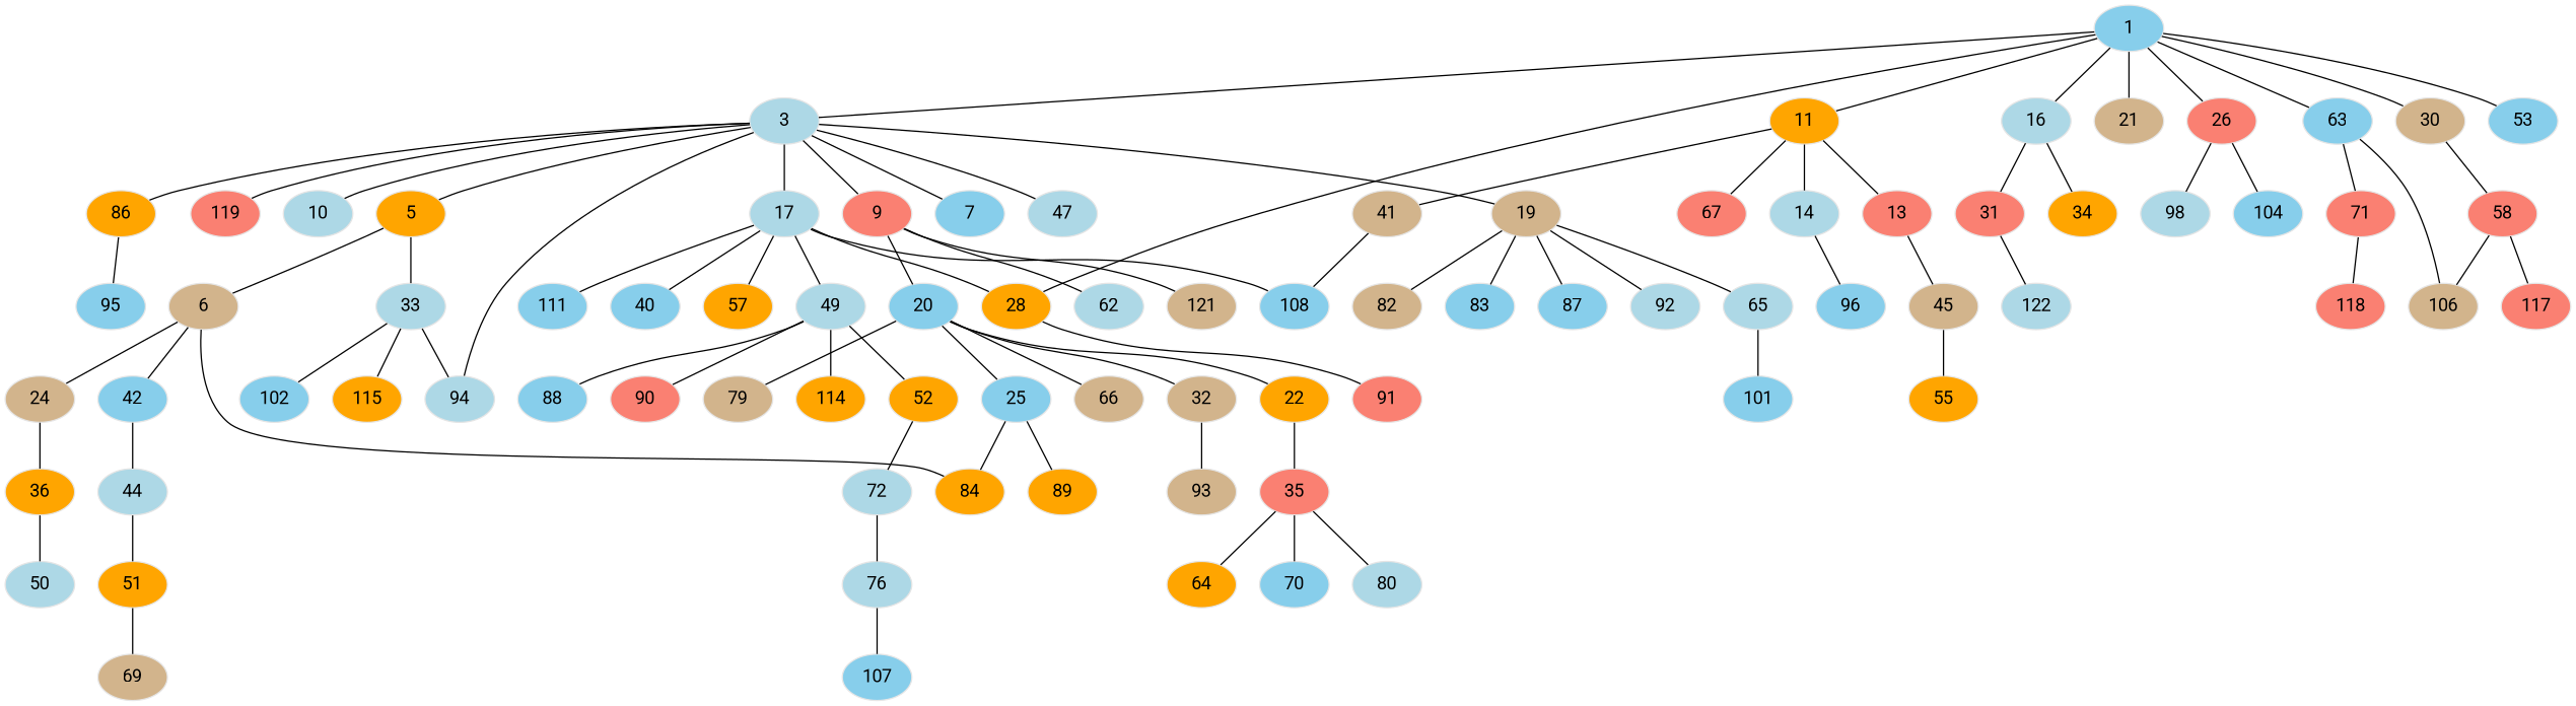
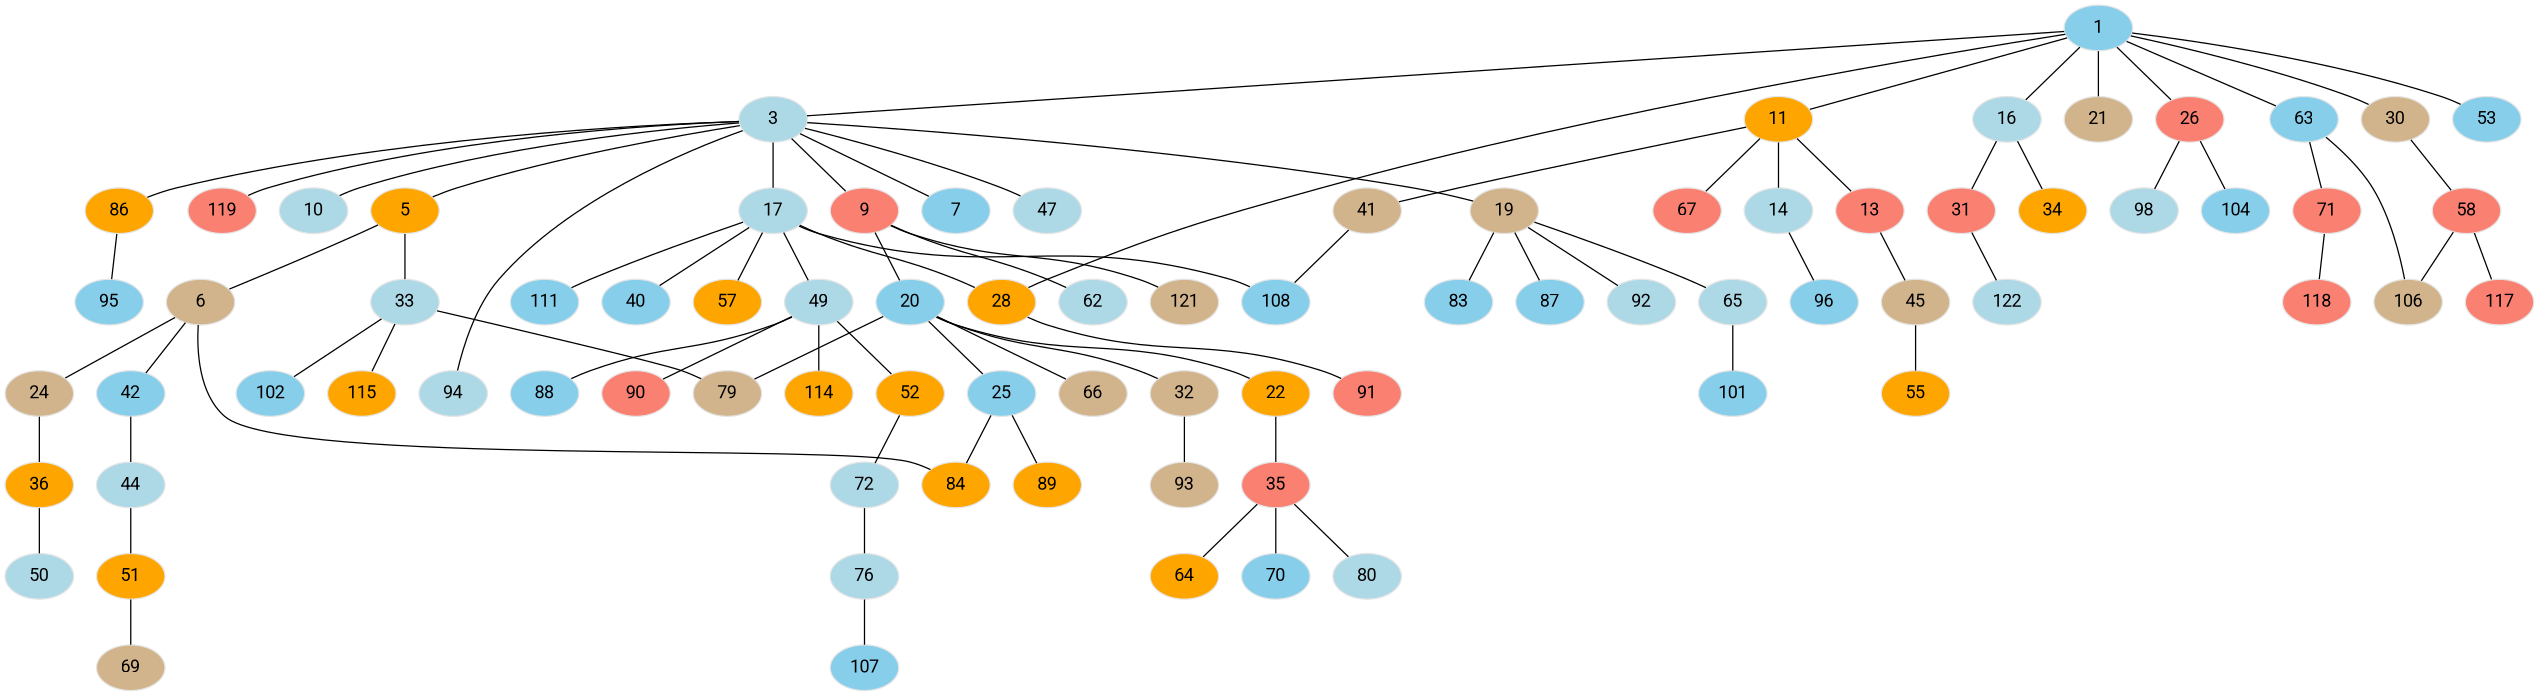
  graph {
    fontname=Roboto
    node [color=gray90 fillcolor=skyblue fontname=Roboto style=filled]
    edge [fontname=Roboto]
    1 [super="+2"]
    3 [fillcolor=lightblue super="+4"]
    11 [fillcolor=orange super="+12"]
    16 [fillcolor=lightblue super="+18"]
    21 [fillcolor=tan super="+112"]
    26 [fillcolor=salmon super="+61"]
    28 [fillcolor=orange super="+39"]
    30 [fillcolor=tan super="+46"]
    53 [super="+123"]
    63 [super="+75"]
    5 [fillcolor=orange super="+15"]
    7 [super="+29"]
    9 [fillcolor=salmon super="+23"]
    10 [fillcolor=lightblue]
    17 [fillcolor=lightblue super="+38"]
    19 [fillcolor=tan super="+43"]
    47 [fillcolor=lightblue super="+60"]
    86 [fillcolor=orange super="+116"]
    94 [fillcolor=lightblue]
    119 [fillcolor=salmon]
    13 [fillcolor=salmon]
    14 [fillcolor=lightblue super="+110"]
    n23 [fillcolor=salmon label=67]
    41 [fillcolor=tan super="+48"]
    31 [fillcolor=salmon super="+113"]
    34 [fillcolor=orange]
    98 [fillcolor=lightblue]
    104
    91 [fillcolor=salmon]
    58 [fillcolor=salmon super="+120"]
    106 [fillcolor=tan]
    71 [fillcolor=salmon]
    6 [fillcolor=tan super="+8"]
    33 [fillcolor=lightblue super="+68"]
    20 [super="+56"]
    62 [fillcolor=lightblue super="+100"]
    121 [fillcolor=tan]
    40
    49 [fillcolor=lightblue super="+54"]
    57 [fillcolor=orange super="+59"]
    108
    111
    65 [fillcolor=lightblue super="+78"]
-   82 [fillcolor=tan]
    83
    87
    92 [fillcolor=lightblue super="+109"]
    95
    24 [fillcolor=tan]
    42
    84 [fillcolor=orange super="+103"]
    102
    115 [fillcolor=orange]
    36 [fillcolor=orange]
    44 [fillcolor=lightblue super="+67"]
    22 [fillcolor=orange]
    25 [super="+73"]
    32 [fillcolor=tan]
    66 [fillcolor=tan super="+77"]
    79 [fillcolor=tan]
    45 [fillcolor=tan super="+89"]
    96 [super="+105"]
    55 [fillcolor=orange]
    122 [fillcolor=lightblue]
    52 [fillcolor=orange]
    88
    90 [fillcolor=salmon]
    114 [fillcolor=orange]
    101
    35 [fillcolor=salmon super="+37"]
    n71 [fillcolor=orange label=89]
    93 [fillcolor=tan]
    64 [fillcolor=orange]
    70
    80 [fillcolor=lightblue]
    50 [fillcolor=lightblue]
    117 [fillcolor=salmon]
    51 [fillcolor=orange super="+81"]
    69 [fillcolor=tan super="+85"]
    72 [fillcolor=lightblue super="+74"]
    76 [fillcolor=lightblue super="+97"]
    118 [fillcolor=salmon]
    107
    1 -- 3
    1 -- 11
    1 -- 16
    1 -- 21
    1 -- 26
    1 -- 28
    1 -- 30
    1 -- 53
    1 -- 63
    3 -- 5
    3 -- 7
    3 -- 9
    3 -- 10
    3 -- 17
    3 -- 19
    3 -- 47
    3 -- 86
    3 -- 94
    3 -- 119
    11 -- 13
    11 -- 14
    11 -- n23
    11 -- 41
    16 -- 31
    16 -- 34
    26 -- 98
    26 -- 104
    28 -- 91
    30 -- 58
    63 -- 106
    63 -- 71
    5 -- 6
    5 -- 33
    9 -- 20
    9 -- 62
    9 -- 121
    17 -- 28
    17 -- 40
    17 -- 49
    17 -- 57
    17 -- 108
    17 -- 111
    19 -- 65
-   19 -- 82
    19 -- 83
    19 -- 87
    19 -- 92
    86 -- 95
    13 -- 45
    14 -- 96
    41 -- 108
    31 -- 122
    58 -- 106
    58 -- 117
    71 -- 118
    6 -- 24
    6 -- 42
    6 -- 84
-   33 -- 94
+   33 -- 79
    33 -- 102
    33 -- 115
    20 -- 22
    20 -- 25
    20 -- 32
    20 -- 66
    20 -- 79
    49 -- 52
    49 -- 88
    49 -- 90
    49 -- 114
    65 -- 101
    24 -- 36
    42 -- 44
    36 -- 50
    44 -- 51
    22 -- 35
    25 -- 84
    25 -- n71
    32 -- 93
    45 -- 55
    52 -- 72
    35 -- 64
    35 -- 70
    35 -- 80
    51 -- 69
    72 -- 76
    76 -- 107
  }
